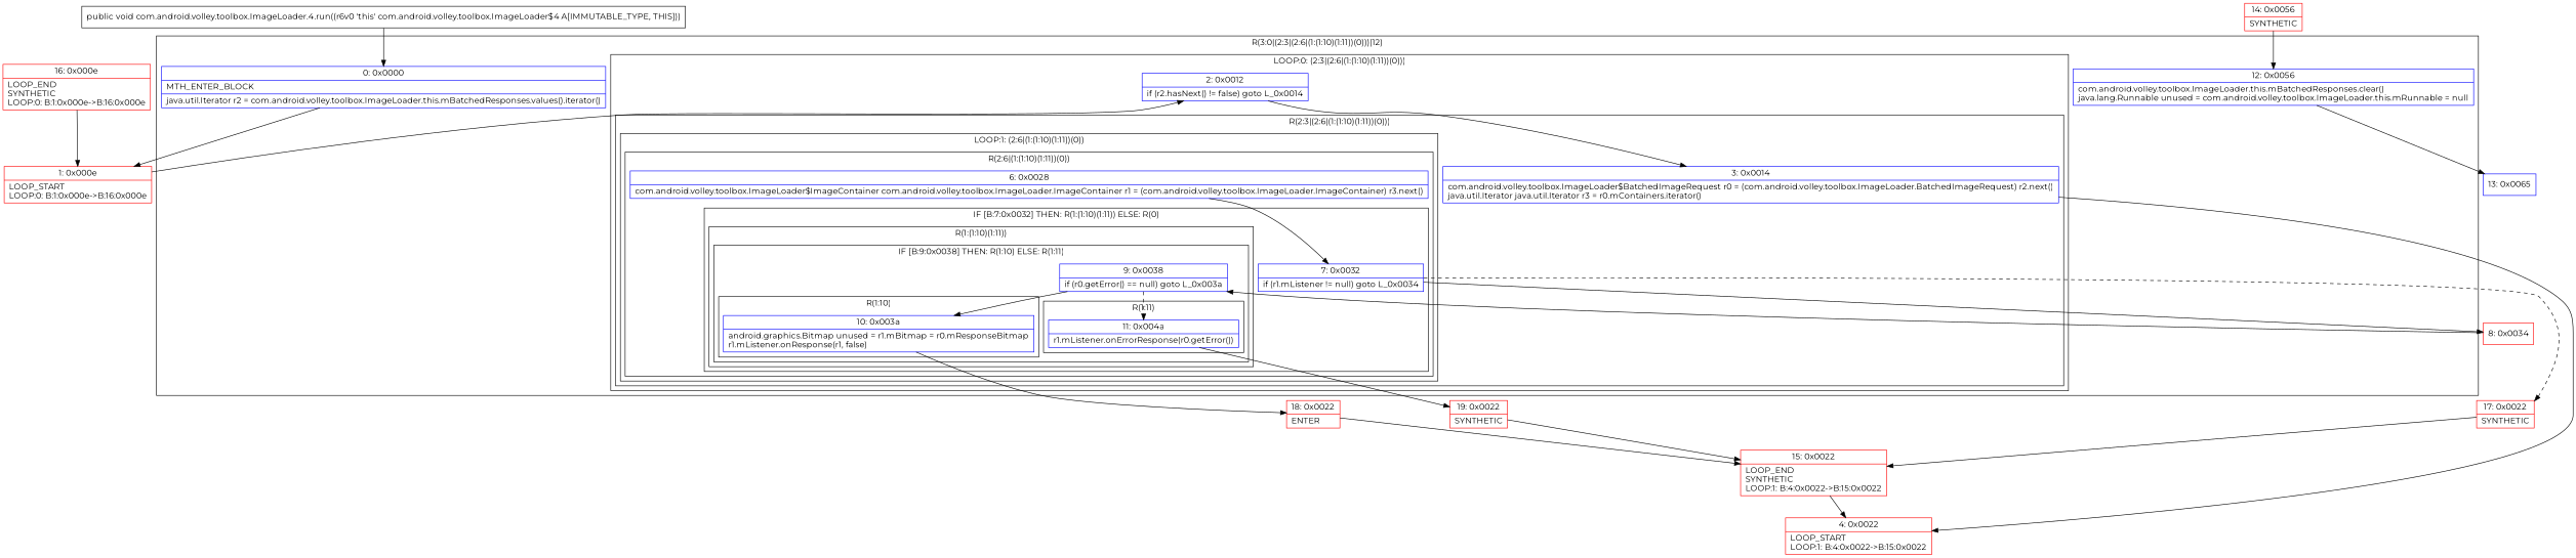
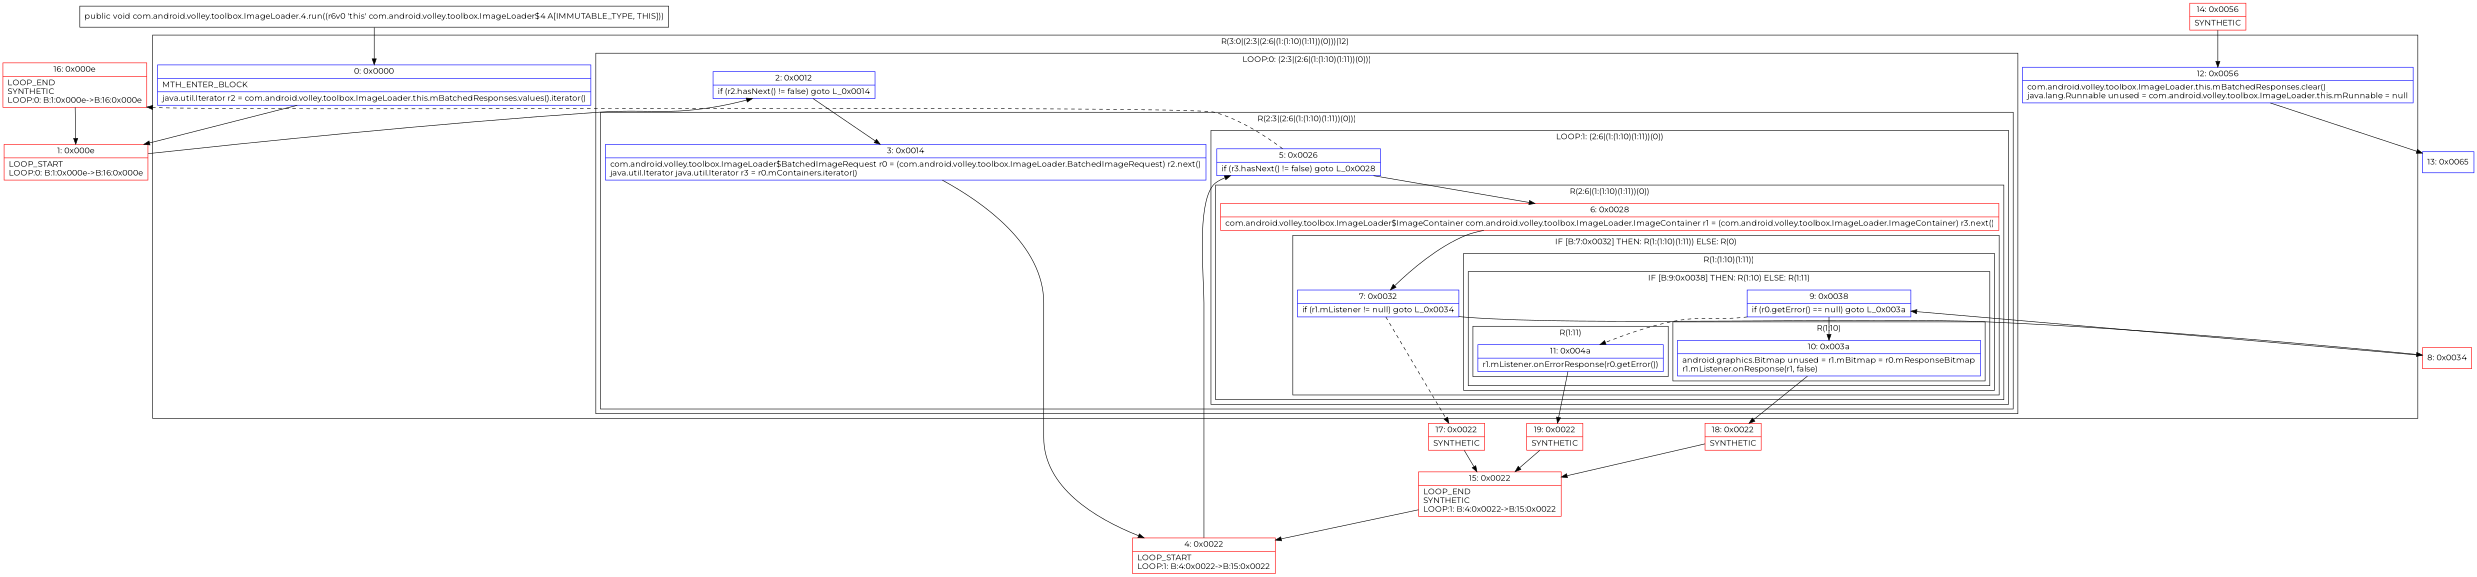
  digraph {
    fontname=Montserrat
    node [color=blue fontname=Montserrat shape=record]
    edge [fontname=Montserrat]
    n1 [label="{10\:\ 0x003a|android.graphics.Bitmap unused = r1.mBitmap = r0.mResponseBitmap\lr1.mListener.onResponse(r1, false)\l}"]
    n2 [label="{11\:\ 0x004a|r1.mListener.onErrorResponse(r0.getError())\l}"]
    n3 [label="{9\:\ 0x0038|if (r0.getError() == null) goto L_0x003a\l}"]
    n4 [label="{7\:\ 0x0032|if (r1.mListener != null) goto L_0x0034\l}"]
-   n5 [label="{6\:\ 0x0028|com.android.volley.toolbox.ImageLoader$ImageContainer com.android.volley.toolbox.ImageLoader.ImageContainer r1 = (com.android.volley.toolbox.ImageLoader.ImageContainer) r3.next()\l}"]
+   n5 [color=red label="{6\:\ 0x0028|com.android.volley.toolbox.ImageLoader$ImageContainer com.android.volley.toolbox.ImageLoader.ImageContainer r1 = (com.android.volley.toolbox.ImageLoader.ImageContainer) r3.next()\l}"]
+   n6 [label="{5\:\ 0x0026|if (r3.hasNext() != false) goto L_0x0028\l}"]
    n7 [label="{3\:\ 0x0014|com.android.volley.toolbox.ImageLoader$BatchedImageRequest r0 = (com.android.volley.toolbox.ImageLoader.BatchedImageRequest) r2.next()\ljava.util.Iterator java.util.Iterator r3 = r0.mContainers.iterator()\l}"]
    n8 [label="{2\:\ 0x0012|if (r2.hasNext() != false) goto L_0x0014\l}"]
    n9 [label="{0\:\ 0x0000|MTH_ENTER_BLOCK\l|java.util.Iterator r2 = com.android.volley.toolbox.ImageLoader.this.mBatchedResponses.values().iterator()\l}"]
    n10 [label="{12\:\ 0x0056|com.android.volley.toolbox.ImageLoader.this.mBatchedResponses.clear()\ljava.lang.Runnable unused = com.android.volley.toolbox.ImageLoader.this.mRunnable = null\l}"]
-   n11 [color=red label="{18\:\ 0x0022|ENTER\l}"]
+   n11 [color=red label="{18\:\ 0x0022|SYNTHETIC\l}"]
    n12 [color=red label="{19\:\ 0x0022|SYNTHETIC\l}"]
    n13 [color=red label="{8\:\ 0x0034}"]
    n14 [color=red label="{17\:\ 0x0022|SYNTHETIC\l}"]
    n15 [color=red label="{16\:\ 0x000e|LOOP_END\lSYNTHETIC\lLOOP:0: B:1:0x000e\-\>B:16:0x000e\l}"]
    n16 [color=red label="{4\:\ 0x0022|LOOP_START\lLOOP:1: B:4:0x0022\-\>B:15:0x0022\l}"]
    n17 [color=red label="{1\:\ 0x000e|LOOP_START\lLOOP:0: B:1:0x000e\-\>B:16:0x000e\l}"]
    n18 [label="{13\:\ 0x0065}"]
    n19 [color=red label="{14\:\ 0x0056|SYNTHETIC\l}"]
    n20 [color=red label="{15\:\ 0x0022|LOOP_END\lSYNTHETIC\lLOOP:1: B:4:0x0022\-\>B:15:0x0022\l}"]
    n21 [label="{public void com.android.volley.toolbox.ImageLoader.4.run((r6v0 'this' com.android.volley.toolbox.ImageLoader$4 A[IMMUTABLE_TYPE, THIS])) }" color=""]
    subgraph cluster_1 {
      label="R(3:0|(2:3|(2:6|(1:(1:10)(1:11))(0)))|12)"
      n9
      n10
      subgraph cluster_2 {
        label="LOOP:0: (2:3|(2:6|(1:(1:10)(1:11))(0)))"
        n8
        subgraph cluster_3 {
          label="R(2:3|(2:6|(1:(1:10)(1:11))(0)))"
          n7
          subgraph cluster_4 {
            label="LOOP:1: (2:6|(1:(1:10)(1:11))(0))"
+           n6
            subgraph cluster_5 {
              label="R(2:6|(1:(1:10)(1:11))(0))"
              n5
              subgraph cluster_6 {
                label="IF [B:7:0x0032] THEN: R(1:(1:10)(1:11)) ELSE: R(0)"
                n4
                subgraph cluster_7 {
                  label="R(1:(1:10)(1:11))"
                  subgraph cluster_8 {
                    label="IF [B:9:0x0038] THEN: R(1:10) ELSE: R(1:11)"
                    n3
                    subgraph cluster_9 {
                      label="R(1:10)"
                      n1
                    }
                    subgraph cluster_10 {
                      label="R(1:11)"
                      n2
                    }
                  }
                }
                subgraph cluster_11 {
                  label="R(0)"
                }
              }
            }
          }
        }
      }
    }
    n1 -> n11
    n2 -> n12
    n3 -> n1
    n3 -> n2 [style=dashed]
    n4 -> n13
    n4 -> n14 [style=dashed]
    n5 -> n4
+   n6 -> n5
+   n6 -> n15 [style=dashed]
    n7 -> n16
    n8 -> n7
    n9 -> n17
    n10 -> n18
    n11 -> n20
    n12 -> n20
    n13 -> n3
    n14 -> n20
    n15 -> n17
+   n16 -> n6
    n17 -> n8
    n19 -> n10
    n20 -> n16
    n21 -> n9
  }
